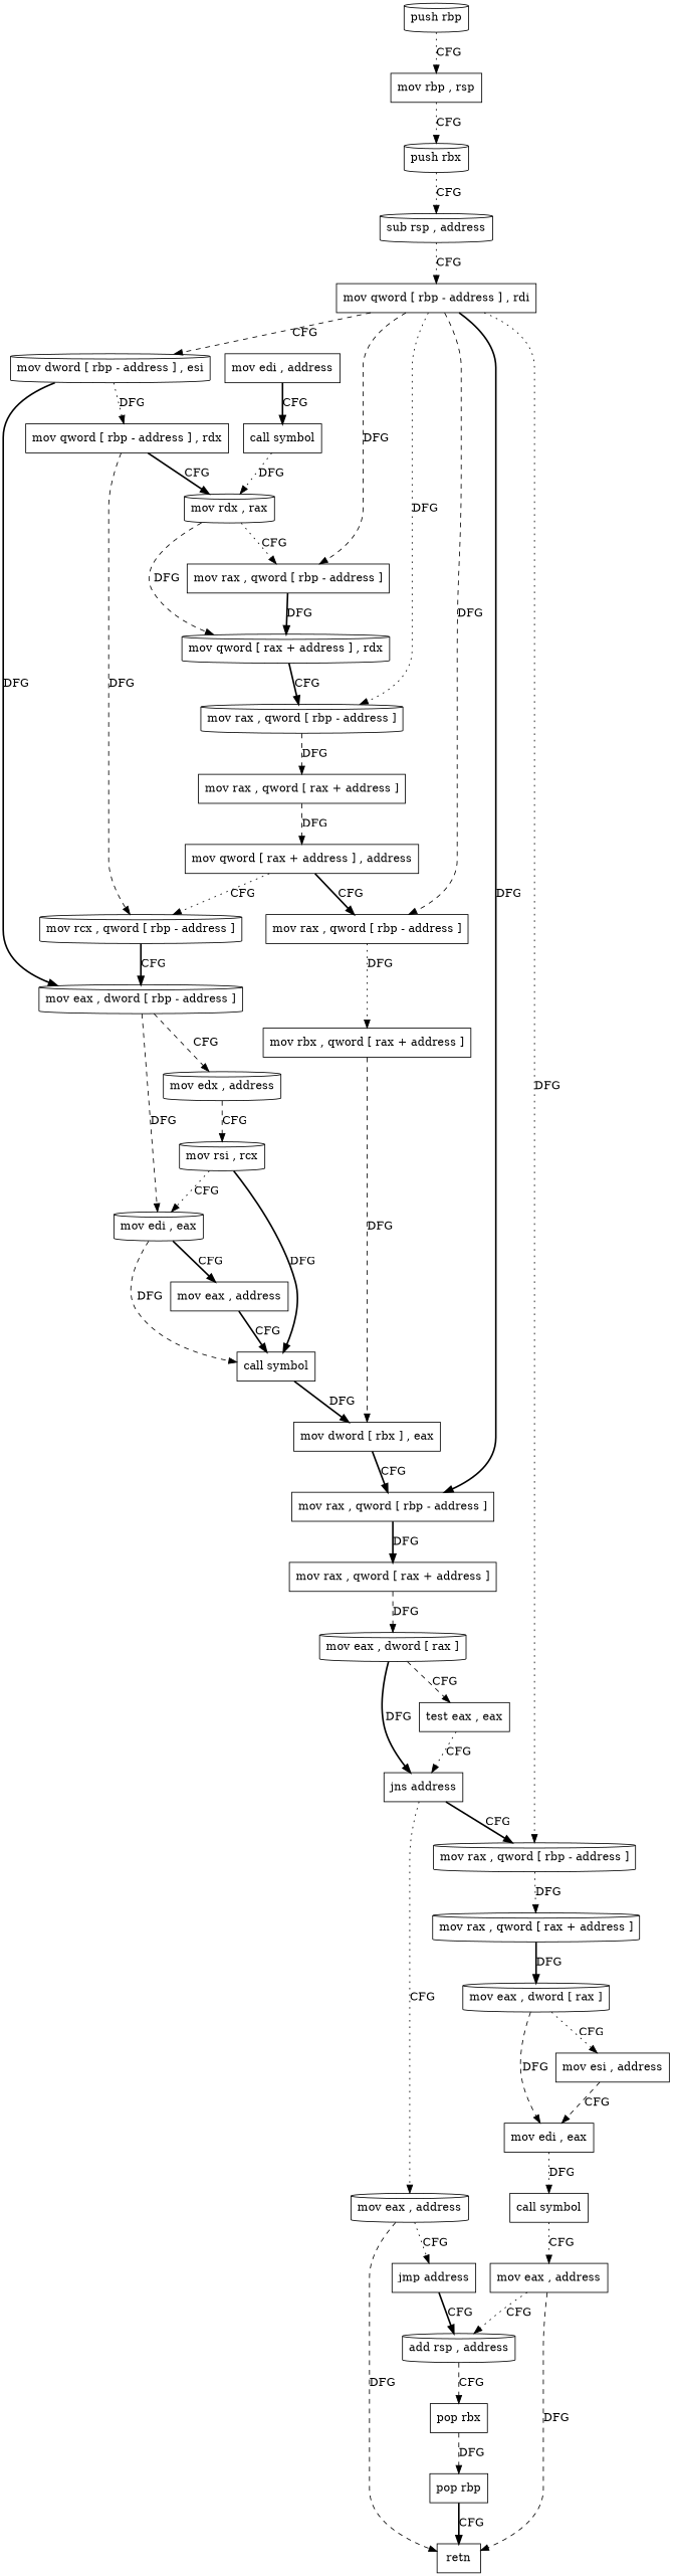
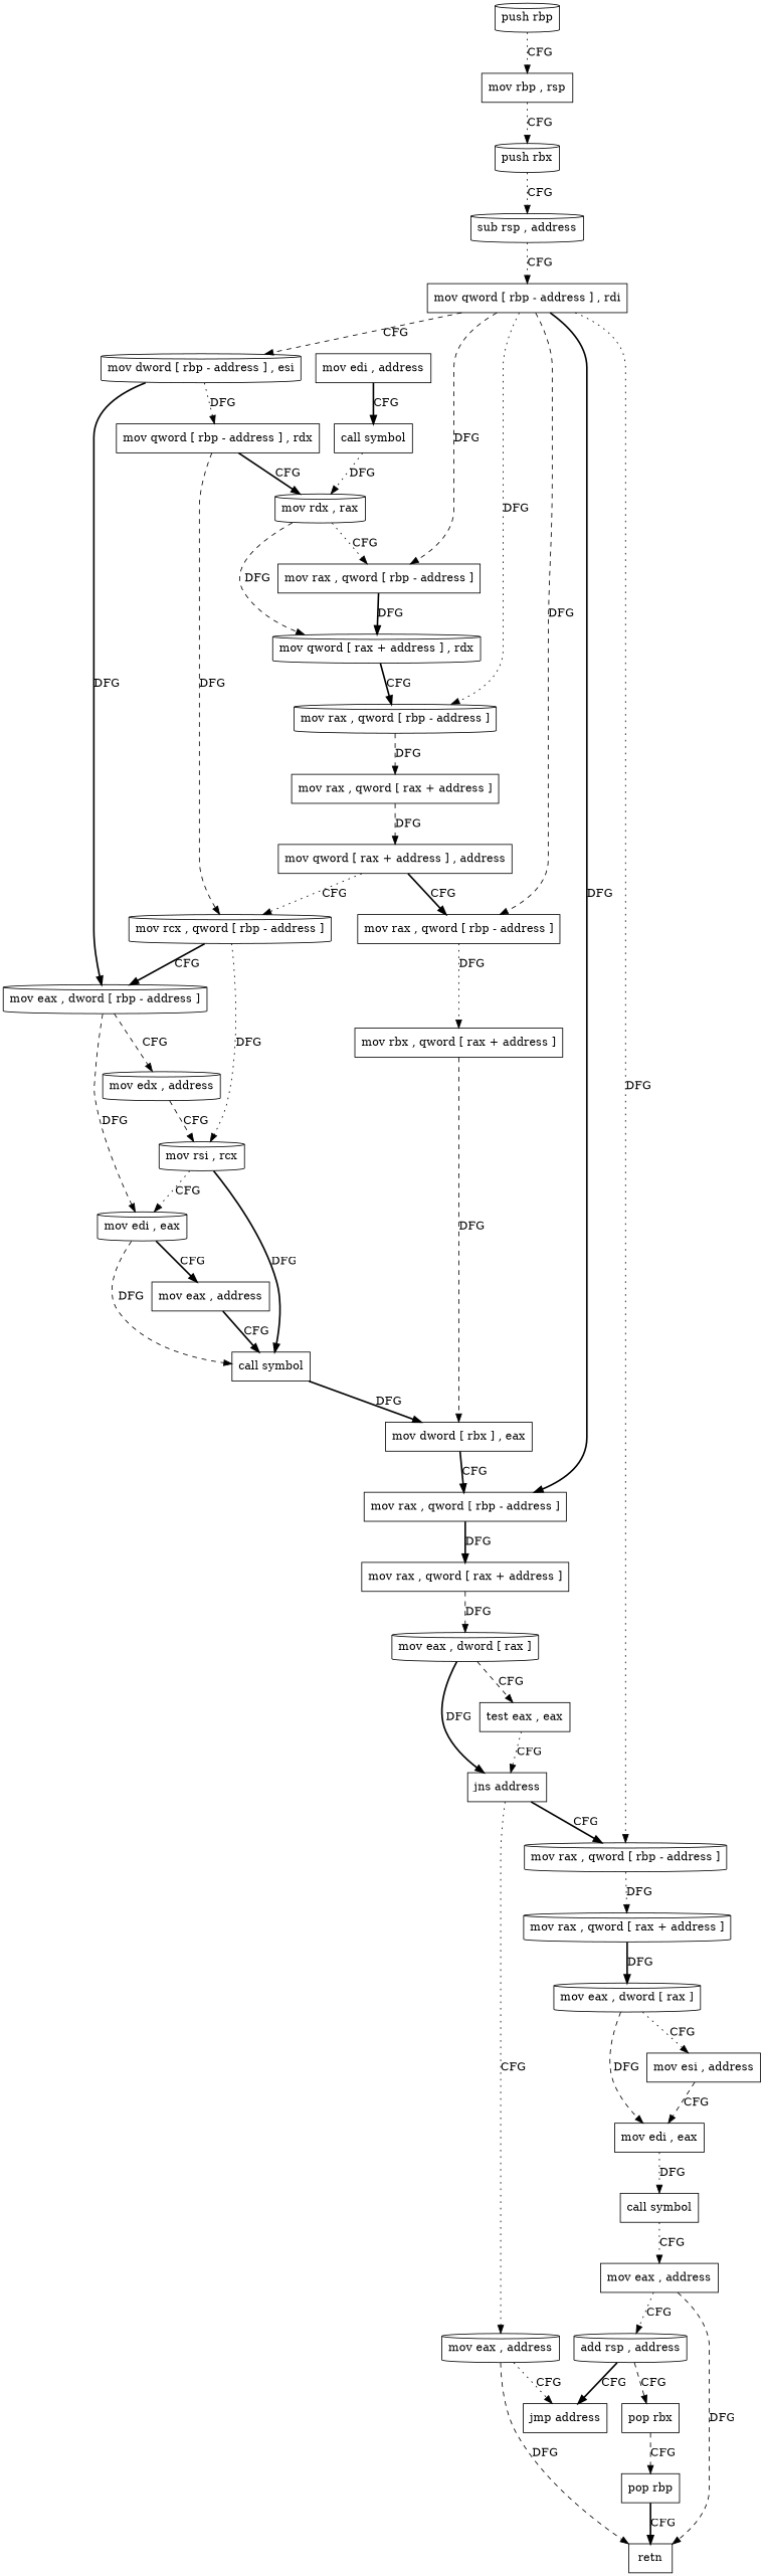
  digraph {
    node [shape=box]
    edge [style=dotted]
    n1 [label="push rbp" shape=cylinder]
    n2 [label="mov rbp , rsp"]
    n3 [label="push rbx" shape=cylinder]
    n4 [label="sub rsp , address" shape=cylinder]
    n5 [label="mov qword [ rbp - address ] , rdi"]
    n6 [label="mov dword [ rbp - address ] , esi" shape=cylinder]
    n7 [label="mov rax , qword [ rbp - address ]"]
    n8 [label="mov rax , qword [ rbp - address ]" shape=cylinder]
    n9 [label="mov rax , qword [ rbp - address ]"]
    n10 [label="mov rax , qword [ rbp - address ]"]
    n11 [label="mov rax , qword [ rbp - address ]" shape=cylinder]
    n12 [label="mov qword [ rbp - address ] , rdx"]
    n13 [label="mov eax , dword [ rbp - address ]" shape=cylinder]
    n14 [label="mov qword [ rax + address ] , rdx" shape=cylinder]
    n15 [label="mov rax , qword [ rax + address ]"]
    n16 [label="mov rbx , qword [ rax + address ]"]
    n17 [label="mov rax , qword [ rax + address ]"]
    n18 [label="mov rax , qword [ rax + address ]" shape=cylinder]
    n19 [label="mov rcx , qword [ rbp - address ]" shape=cylinder]
    n20 [label="mov rdx , rax" shape=cylinder]
    n21 [label="mov edx , address" shape=cylinder]
    n22 [label="mov edi , eax" shape=cylinder]
    n23 [label="mov edi , address"]
    n24 [label="call symbol"]
    n25 [label="mov rsi , rcx" shape=cylinder]
    n26 [label="mov qword [ rax + address ] , address"]
    n27 [label="mov dword [ rbx ] , eax"]
    n28 [label="call symbol"]
    n29 [label="mov eax , address"]
    n30 [label="mov eax , dword [ rax ]" shape=cylinder]
    n31 [label="test eax , eax"]
    n32 [label="jns address"]
    n33 [label="mov eax , address" shape=cylinder]
    n34 [label="jmp address"]
    n35 [label=retn]
    n36 [label="mov eax , dword [ rax ]" shape=cylinder]
    n37 [label="add rsp , address" shape=cylinder]
    n38 [label="mov esi , address"]
    n39 [label="mov edi , eax"]
    n40 [label="call symbol"]
    n41 [label="mov eax , address"]
    n42 [label="pop rbx"]
    n43 [label="pop rbp"]
    n1 -> n2 [label=CFG]
    n2 -> n3 [label=CFG]
    n3 -> n4 [label=CFG]
    n4 -> n5 [label=CFG]
    n5 -> n6 [label=CFG style=dashed]
    n5 -> n7 [label=DFG style=dashed]
    n5 -> n8 [label=DFG]
    n5 -> n9 [label=DFG style=dashed]
    n5 -> n10 [label=DFG style=bold]
    n5 -> n11 [label=DFG]
    n6 -> n12 [label=DFG]
    n6 -> n13 [label=DFG style=bold]
    n7 -> n14 [label=DFG style=bold]
    n8 -> n15 [label=DFG style=dashed]
    n9 -> n16 [label=DFG]
    n10 -> n17 [label=DFG style=bold]
    n11 -> n18 [label=DFG]
    n12 -> n19 [label=DFG style=dashed]
    n12 -> n20 [label=CFG style=bold]
    n13 -> n21 [label=CFG style=dashed]
    n13 -> n22 [label=DFG style=dashed]
    n14 -> n8 [label=CFG style=bold]
    n15 -> n26 [label=DFG style=dashed]
    n16 -> n27 [label=DFG style=dashed]
    n17 -> n30 [label=DFG style=dashed]
    n18 -> n36 [label=DFG style=bold]
    n19 -> n13 [label=CFG style=bold]
+   n19 -> n25 [label=DFG]
    n20 -> n7 [label=CFG]
    n20 -> n14 [label=DFG style=dashed]
    n21 -> n25 [label=CFG style=dashed]
    n22 -> n28 [label=DFG style=dashed]
    n22 -> n29 [label=CFG style=bold]
    n23 -> n24 [label=CFG style=bold]
    n24 -> n20 [label=DFG]
    n25 -> n22 [label=CFG]
    n25 -> n28 [label=DFG style=bold]
    n26 -> n9 [label=CFG style=bold]
    n26 -> n19 [label=CFG]
    n27 -> n10 [label=CFG style=bold]
    n28 -> n27 [label=DFG style=bold]
    n29 -> n28 [label=CFG style=bold]
    n30 -> n31 [label=CFG style=dashed]
    n30 -> n32 [label=DFG style=bold]
    n31 -> n32 [label=CFG]
    n32 -> n11 [label=CFG style=bold]
    n32 -> n33 [label=CFG]
    n33 -> n34 [label=CFG]
    n33 -> n35 [label=DFG style=dashed]
-   n34 -> n37 [label=CFG style=bold]
+   n37 -> n34 [label=CFG style=bold]
    n36 -> n38 [label=CFG]
    n36 -> n39 [label=DFG style=dashed]
    n37 -> n42 [label=CFG style=dashed]
    n38 -> n39 [label=CFG style=dashed]
    n39 -> n40 [label=DFG]
    n40 -> n41 [label=CFG]
    n41 -> n35 [label=DFG style=dashed]
    n41 -> n37 [label=CFG]
-   n42 -> n43 [label=DFG style=dashed]
+   n42 -> n43 [label=CFG style=dashed]
    n43 -> n35 [label=CFG style=bold]
  }
